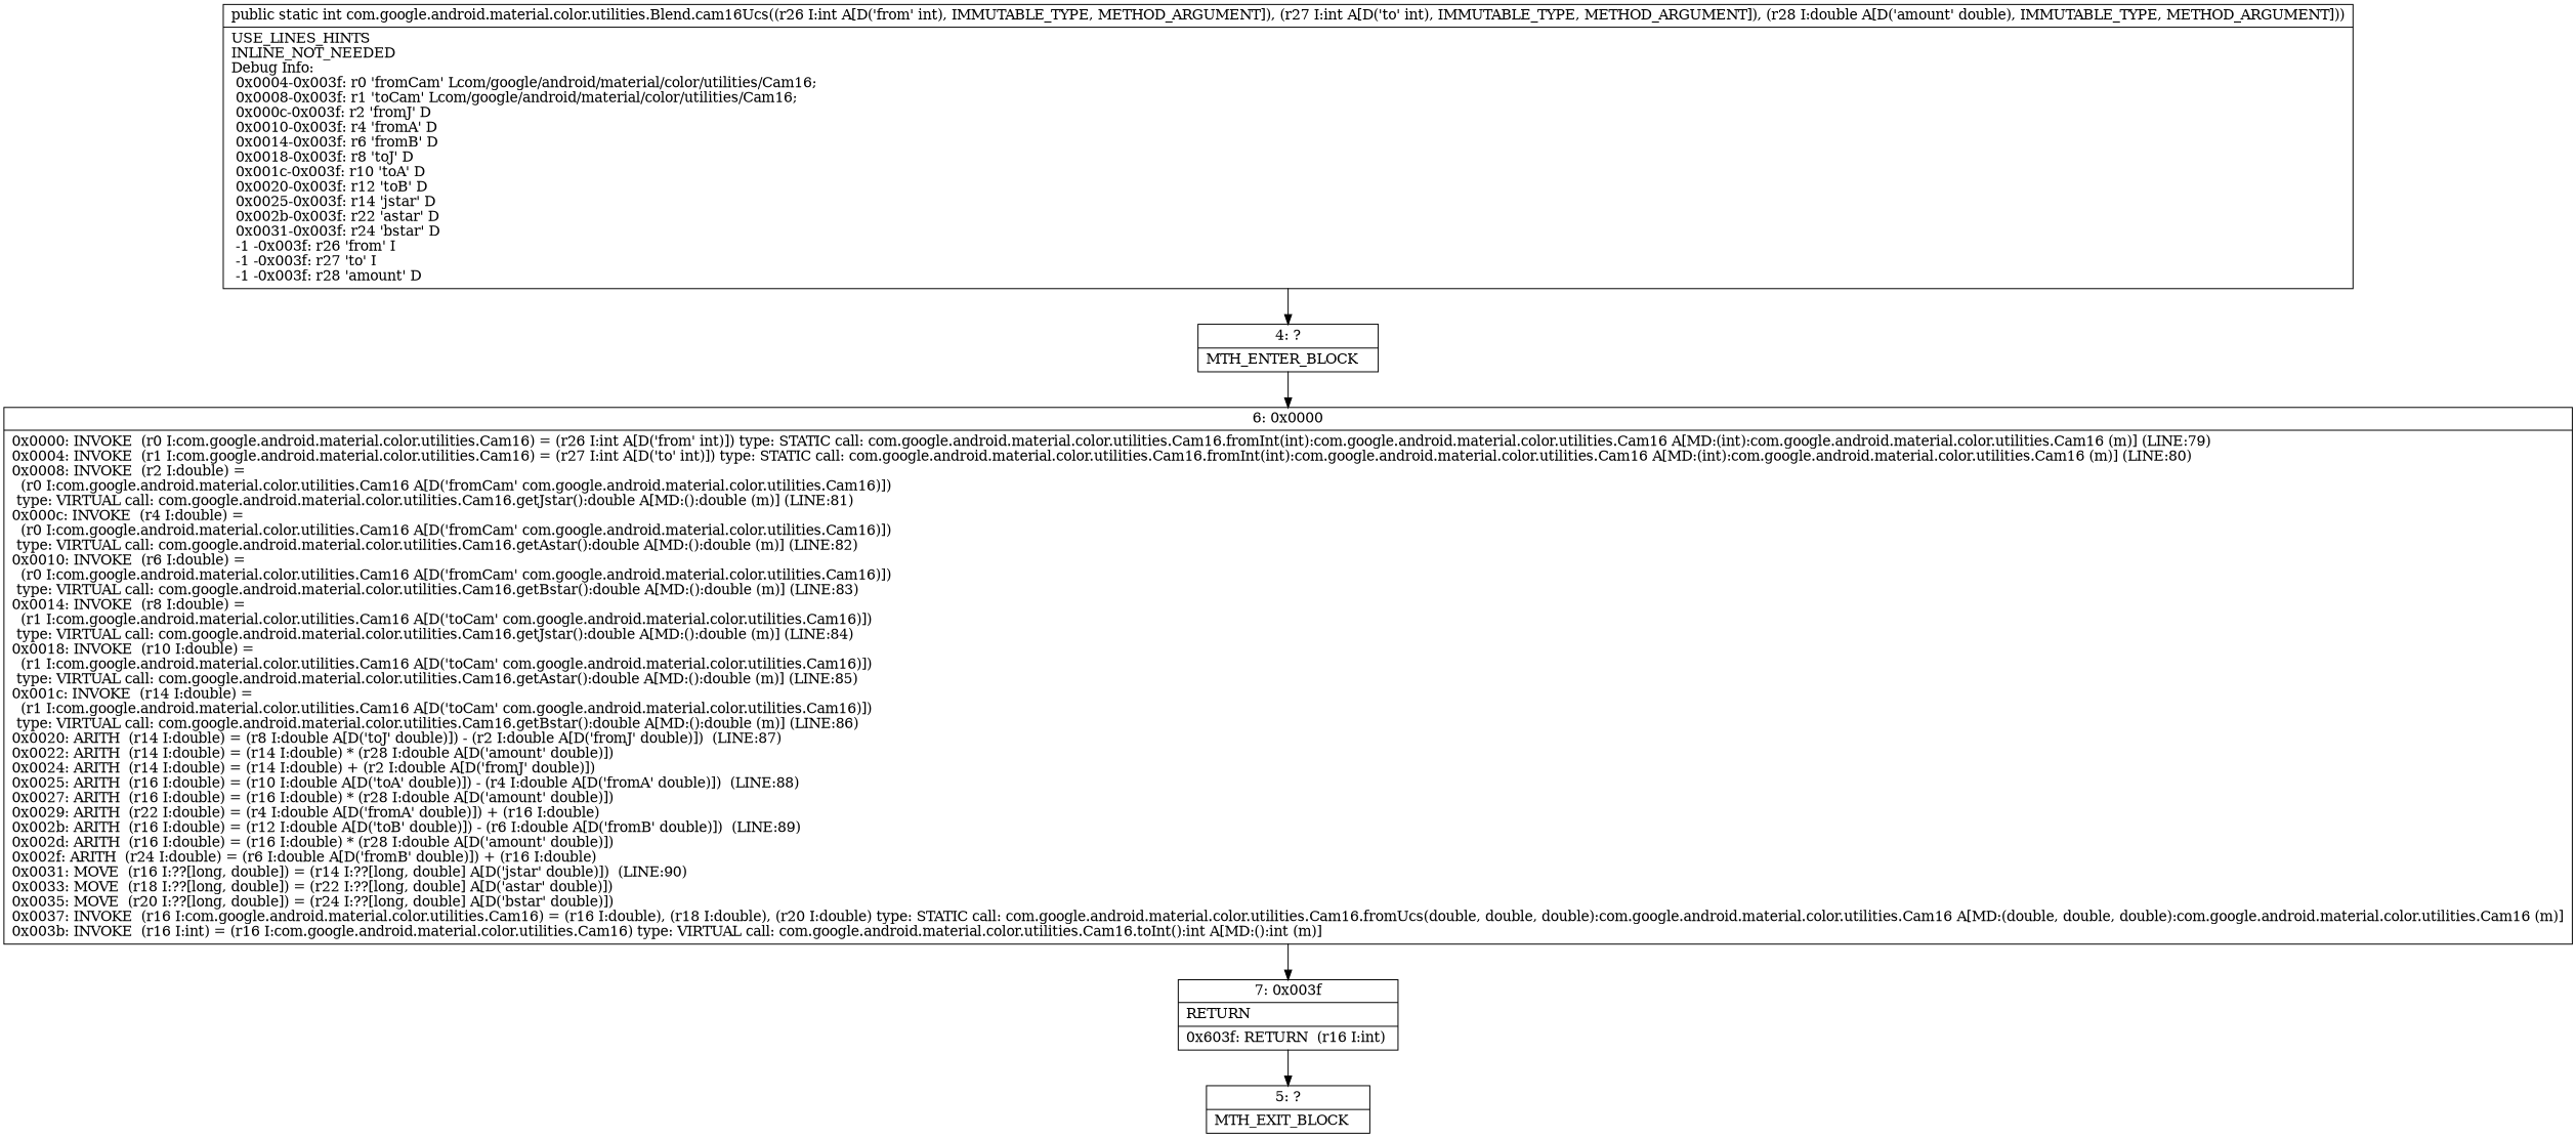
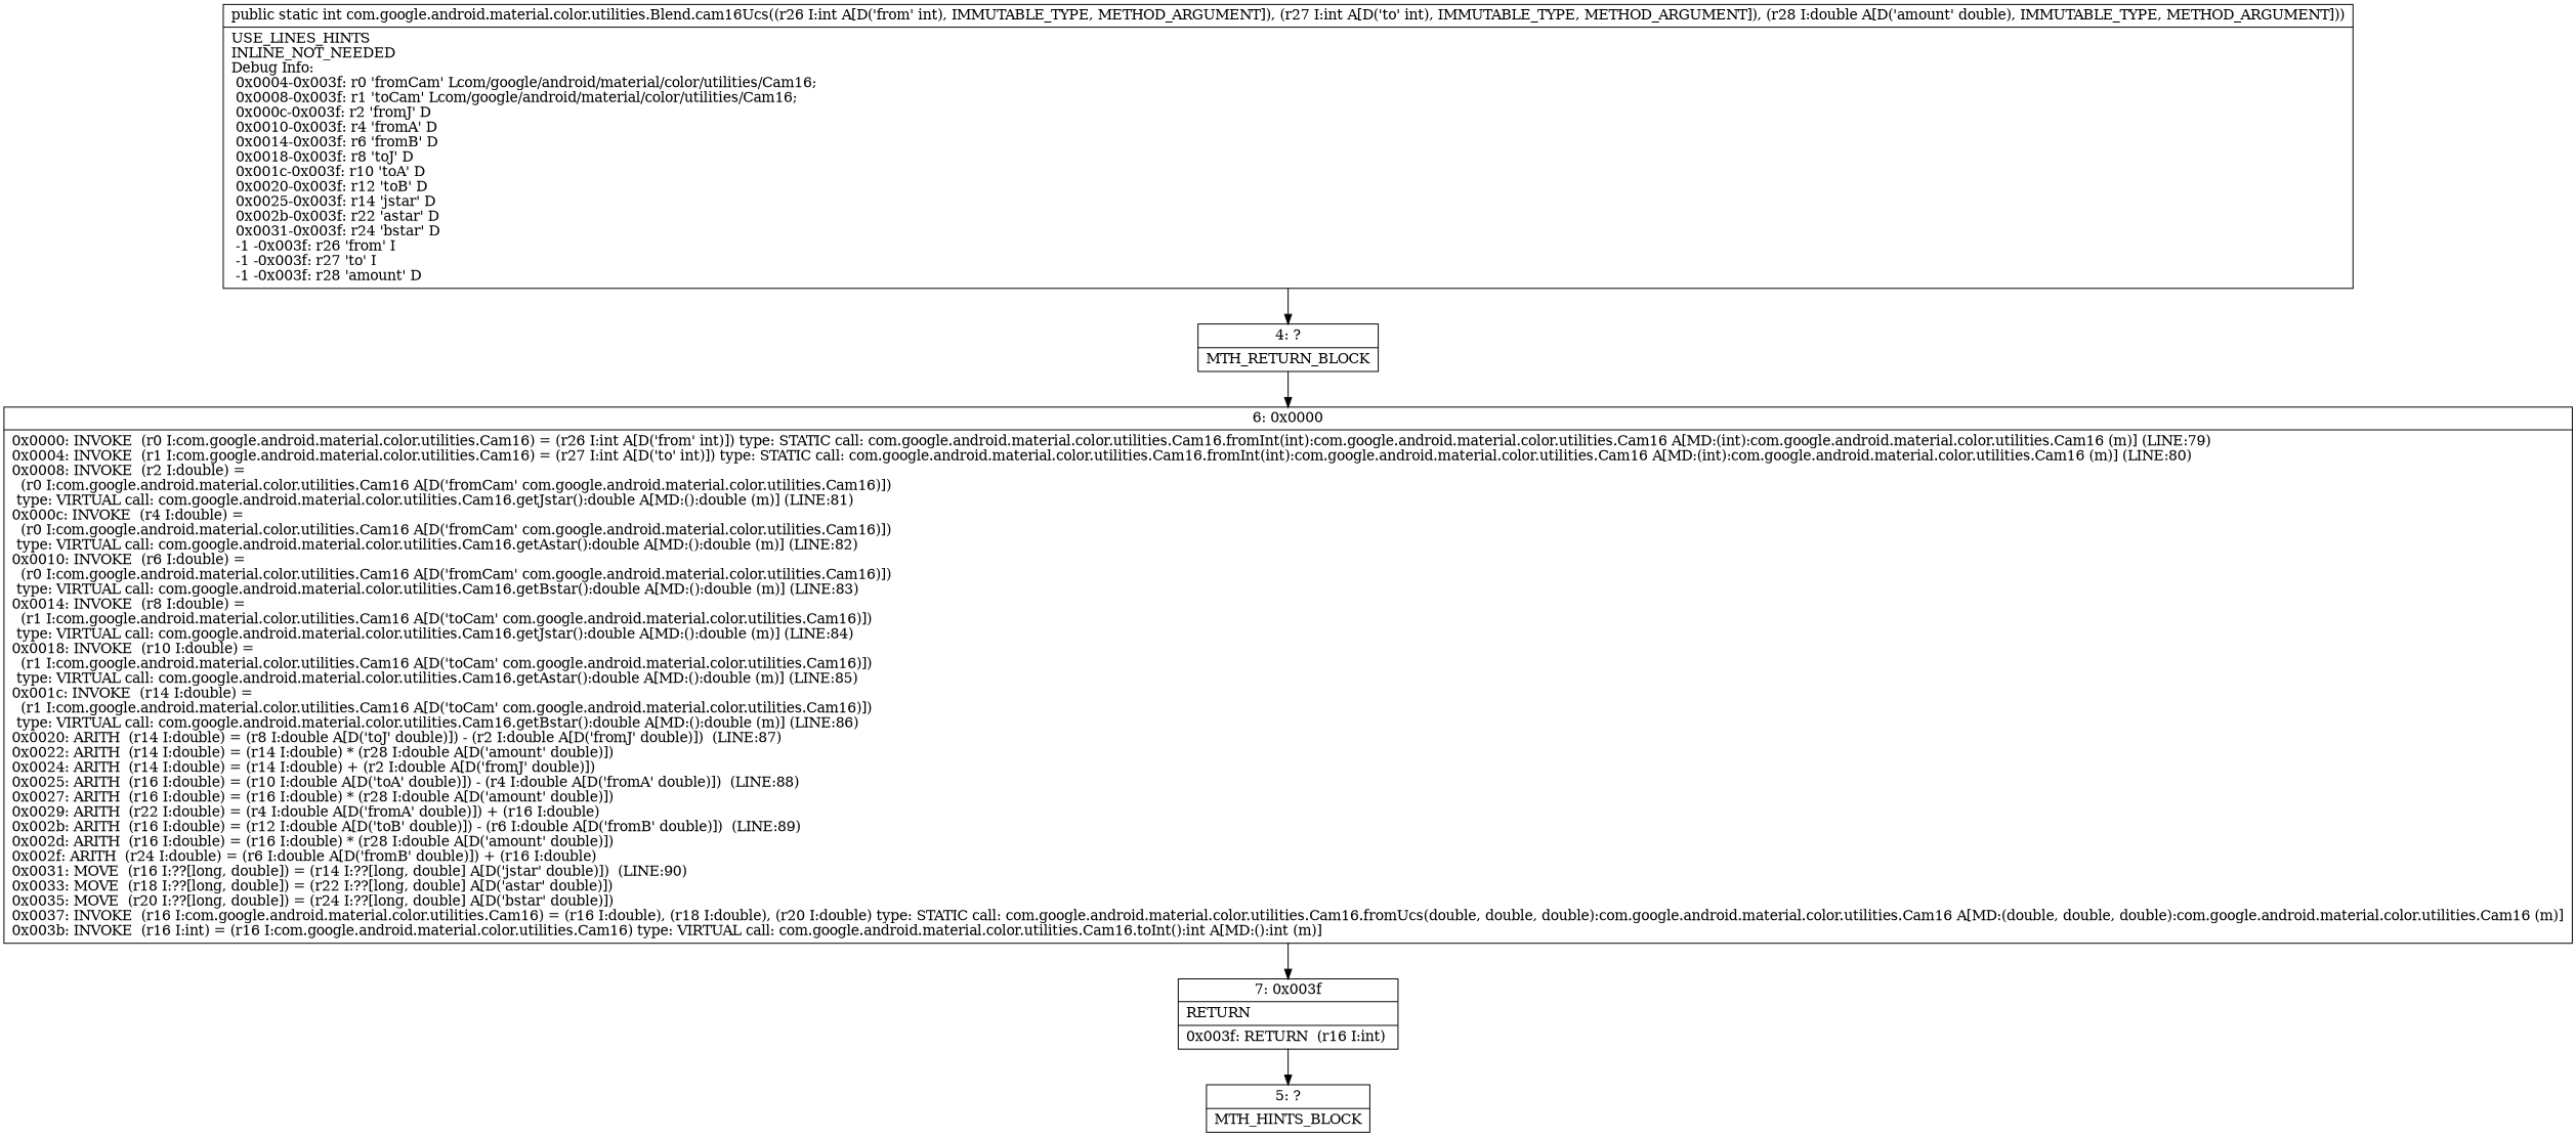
  digraph {
    node [shape=record]
-   n1 [label="{4\:\ ?|MTH_ENTER_BLOCK\l}"]
+   n1 [label="{4\:\ ?|MTH_RETURN_BLOCK\l}"]
    n2 [label="{6\:\ 0x0000|0x0000: INVOKE  (r0 I:com.google.android.material.color.utilities.Cam16) = (r26 I:int A[D('from' int)]) type: STATIC call: com.google.android.material.color.utilities.Cam16.fromInt(int):com.google.android.material.color.utilities.Cam16 A[MD:(int):com.google.android.material.color.utilities.Cam16 (m)] (LINE:79)\l0x0004: INVOKE  (r1 I:com.google.android.material.color.utilities.Cam16) = (r27 I:int A[D('to' int)]) type: STATIC call: com.google.android.material.color.utilities.Cam16.fromInt(int):com.google.android.material.color.utilities.Cam16 A[MD:(int):com.google.android.material.color.utilities.Cam16 (m)] (LINE:80)\l0x0008: INVOKE  (r2 I:double) = \l  (r0 I:com.google.android.material.color.utilities.Cam16 A[D('fromCam' com.google.android.material.color.utilities.Cam16)])\l type: VIRTUAL call: com.google.android.material.color.utilities.Cam16.getJstar():double A[MD:():double (m)] (LINE:81)\l0x000c: INVOKE  (r4 I:double) = \l  (r0 I:com.google.android.material.color.utilities.Cam16 A[D('fromCam' com.google.android.material.color.utilities.Cam16)])\l type: VIRTUAL call: com.google.android.material.color.utilities.Cam16.getAstar():double A[MD:():double (m)] (LINE:82)\l0x0010: INVOKE  (r6 I:double) = \l  (r0 I:com.google.android.material.color.utilities.Cam16 A[D('fromCam' com.google.android.material.color.utilities.Cam16)])\l type: VIRTUAL call: com.google.android.material.color.utilities.Cam16.getBstar():double A[MD:():double (m)] (LINE:83)\l0x0014: INVOKE  (r8 I:double) = \l  (r1 I:com.google.android.material.color.utilities.Cam16 A[D('toCam' com.google.android.material.color.utilities.Cam16)])\l type: VIRTUAL call: com.google.android.material.color.utilities.Cam16.getJstar():double A[MD:():double (m)] (LINE:84)\l0x0018: INVOKE  (r10 I:double) = \l  (r1 I:com.google.android.material.color.utilities.Cam16 A[D('toCam' com.google.android.material.color.utilities.Cam16)])\l type: VIRTUAL call: com.google.android.material.color.utilities.Cam16.getAstar():double A[MD:():double (m)] (LINE:85)\l0x001c: INVOKE  (r14 I:double) = \l  (r1 I:com.google.android.material.color.utilities.Cam16 A[D('toCam' com.google.android.material.color.utilities.Cam16)])\l type: VIRTUAL call: com.google.android.material.color.utilities.Cam16.getBstar():double A[MD:():double (m)] (LINE:86)\l0x0020: ARITH  (r14 I:double) = (r8 I:double A[D('toJ' double)]) \- (r2 I:double A[D('fromJ' double)])  (LINE:87)\l0x0022: ARITH  (r14 I:double) = (r14 I:double) * (r28 I:double A[D('amount' double)]) \l0x0024: ARITH  (r14 I:double) = (r14 I:double) + (r2 I:double A[D('fromJ' double)]) \l0x0025: ARITH  (r16 I:double) = (r10 I:double A[D('toA' double)]) \- (r4 I:double A[D('fromA' double)])  (LINE:88)\l0x0027: ARITH  (r16 I:double) = (r16 I:double) * (r28 I:double A[D('amount' double)]) \l0x0029: ARITH  (r22 I:double) = (r4 I:double A[D('fromA' double)]) + (r16 I:double) \l0x002b: ARITH  (r16 I:double) = (r12 I:double A[D('toB' double)]) \- (r6 I:double A[D('fromB' double)])  (LINE:89)\l0x002d: ARITH  (r16 I:double) = (r16 I:double) * (r28 I:double A[D('amount' double)]) \l0x002f: ARITH  (r24 I:double) = (r6 I:double A[D('fromB' double)]) + (r16 I:double) \l0x0031: MOVE  (r16 I:??[long, double]) = (r14 I:??[long, double] A[D('jstar' double)])  (LINE:90)\l0x0033: MOVE  (r18 I:??[long, double]) = (r22 I:??[long, double] A[D('astar' double)]) \l0x0035: MOVE  (r20 I:??[long, double]) = (r24 I:??[long, double] A[D('bstar' double)]) \l0x0037: INVOKE  (r16 I:com.google.android.material.color.utilities.Cam16) = (r16 I:double), (r18 I:double), (r20 I:double) type: STATIC call: com.google.android.material.color.utilities.Cam16.fromUcs(double, double, double):com.google.android.material.color.utilities.Cam16 A[MD:(double, double, double):com.google.android.material.color.utilities.Cam16 (m)]\l0x003b: INVOKE  (r16 I:int) = (r16 I:com.google.android.material.color.utilities.Cam16) type: VIRTUAL call: com.google.android.material.color.utilities.Cam16.toInt():int A[MD:():int (m)]\l}"]
-   n3 [label="{7\:\ 0x003f|RETURN\l|0x603f: RETURN  (r16 I:int) \l}"]
-   n4 [label="{5\:\ ?|MTH_EXIT_BLOCK\l}"]
+   n3 [label="{7\:\ 0x003f|RETURN\l|0x003f: RETURN  (r16 I:int) \l}"]
+   n4 [label="{5\:\ ?|MTH_HINTS_BLOCK\l}"]
    n5 [label="{public static int com.google.android.material.color.utilities.Blend.cam16Ucs((r26 I:int A[D('from' int), IMMUTABLE_TYPE, METHOD_ARGUMENT]), (r27 I:int A[D('to' int), IMMUTABLE_TYPE, METHOD_ARGUMENT]), (r28 I:double A[D('amount' double), IMMUTABLE_TYPE, METHOD_ARGUMENT]))  | USE_LINES_HINTS\lINLINE_NOT_NEEDED\lDebug Info:\l  0x0004\-0x003f: r0 'fromCam' Lcom\/google\/android\/material\/color\/utilities\/Cam16;\l  0x0008\-0x003f: r1 'toCam' Lcom\/google\/android\/material\/color\/utilities\/Cam16;\l  0x000c\-0x003f: r2 'fromJ' D\l  0x0010\-0x003f: r4 'fromA' D\l  0x0014\-0x003f: r6 'fromB' D\l  0x0018\-0x003f: r8 'toJ' D\l  0x001c\-0x003f: r10 'toA' D\l  0x0020\-0x003f: r12 'toB' D\l  0x0025\-0x003f: r14 'jstar' D\l  0x002b\-0x003f: r22 'astar' D\l  0x0031\-0x003f: r24 'bstar' D\l  \-1 \-0x003f: r26 'from' I\l  \-1 \-0x003f: r27 'to' I\l  \-1 \-0x003f: r28 'amount' D\l}"]
    n1 -> n2
    n2 -> n3
    n3 -> n4
    n5 -> n1
  }
